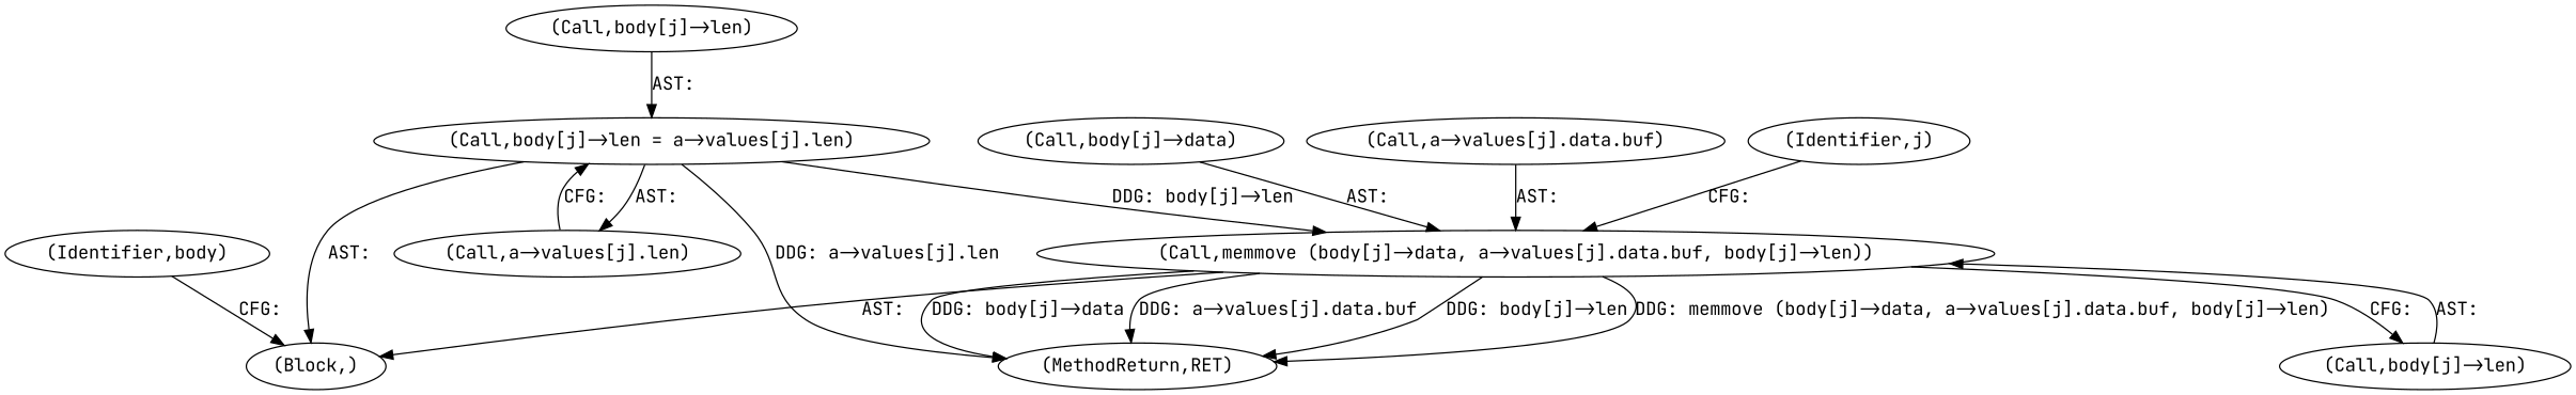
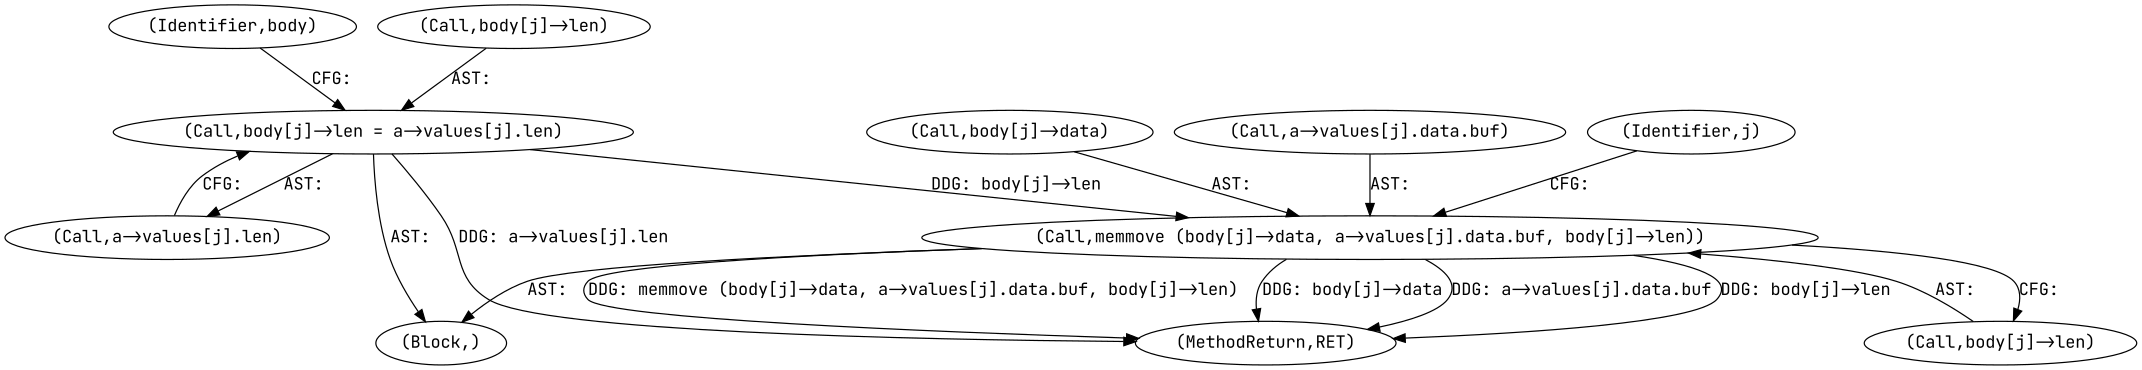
  digraph {
    fontname="JetBrains Mono"
    node [fontname="JetBrains Mono"]
    edge [fontname="JetBrains Mono"]
    n1 [label="(Call,body[j]->len = a->values[j].len)"]
    n2 [label="(Call,memmove (body[j]->data, a->values[j].data.buf, body[j]->len))"]
    n3 [label="(MethodReturn,RET)"]
    n4 [label="(Call,a->values[j].len)"]
    n5 [label="(Block,)"]
    n6 [label="(Call,body[j]->len)"]
    n7 [label="(Identifier,body)"]
    n8 [label="(Call,body[j]->data)"]
    n9 [label="(Call,a->values[j].data.buf)"]
    n10 [label="(Call,body[j]->len)"]
    n11 [label="(Identifier,j)"]
    n1 -> n2 [label="DDG: body[j]->len"]
    n1 -> n3 [label="DDG: a->values[j].len"]
    n1 -> n4 [label="AST: "]
    n1 -> n5 [label="AST: "]
    n2 -> n3 [label="DDG: a->values[j].data.buf"]
    n2 -> n3 [label="DDG: body[j]->len"]
    n2 -> n3 [label="DDG: memmove (body[j]->data, a->values[j].data.buf, body[j]->len)"]
    n2 -> n3 [label="DDG: body[j]->data"]
    n2 -> n5 [label="AST: "]
    n2 -> n6 [label="CFG: "]
    n4 -> n1 [label="CFG: "]
    n6 -> n2 [label="AST: "]
-   n7 -> n5 [label="CFG: "]
+   n7 -> n1 [label="CFG: "]
    n8 -> n2 [label="AST: "]
    n9 -> n2 [label="AST: "]
    n10 -> n1 [label="AST: "]
    n11 -> n2 [label="CFG: "]
  }
